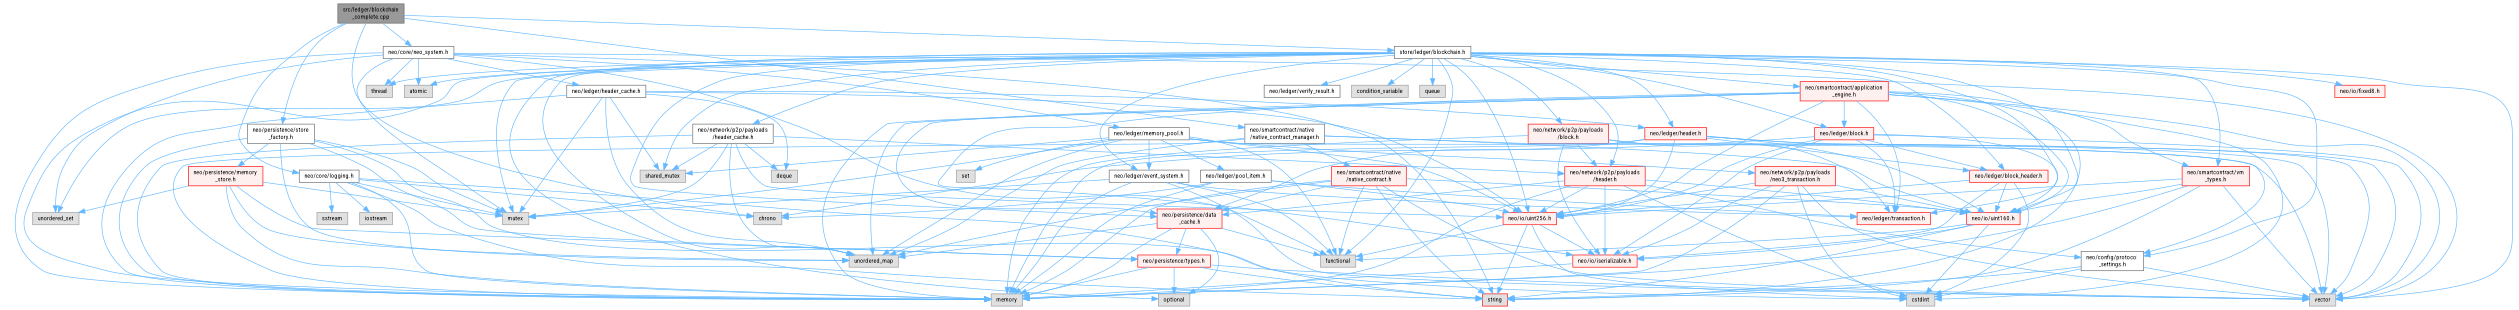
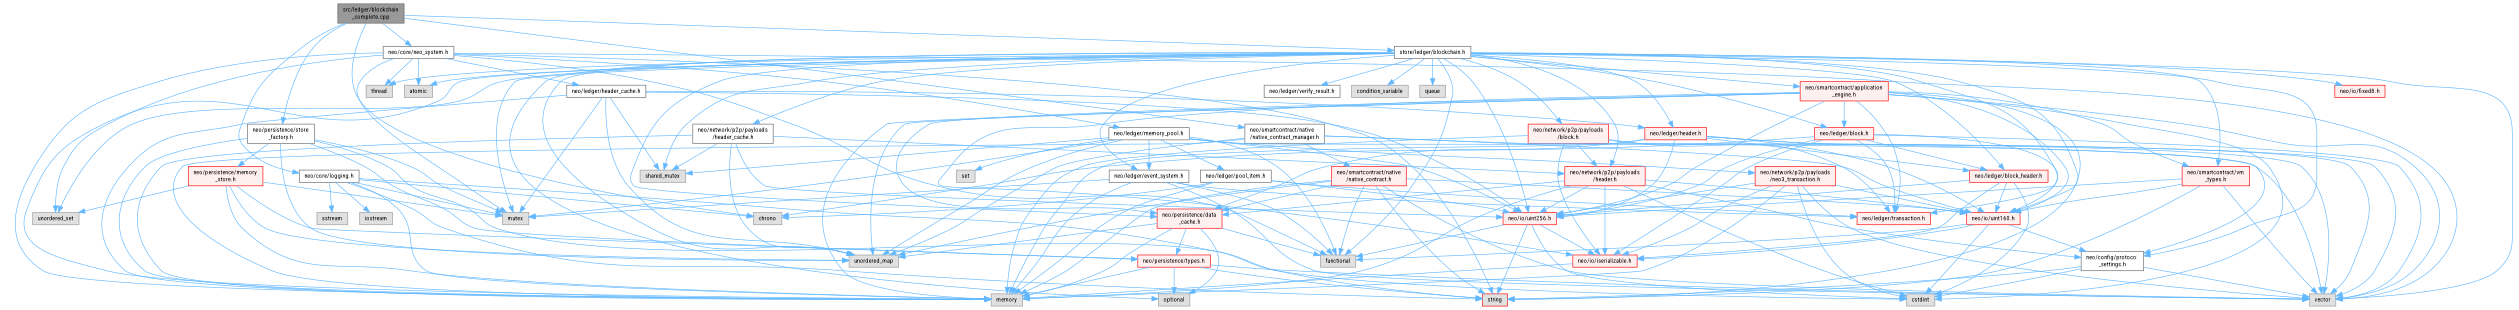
  digraph {
    fontname="Roboto Condensed"
    node [color=grey60 fillcolor="#E0E0E0" fontname="Roboto Condensed" fontsize=10 shape=box style=filled]
    edge [color=steelblue1 fontname="Roboto Condensed" fontsize=10 labelfontname=Helvetica labelfontsize=10 style=solid]
    n1 [color=gray40 fillcolor=grey60 fontcolor=black height=0.2 label="src/ledger/blockchain\l_complete.cpp" width=0.4]
    n2 [color=grey40 fillcolor=white height=0.2 label="neo/core/logging.h" width=0.4]
    n3 [height=0.2 label=chrono width=0.4]
    n4 [color=grey40 fillcolor=white height=0.2 label="neo/core/neo_system.h" width=0.4]
    n5 [color=grey40 fillcolor=white height=0.2 label="store/ledger/blockchain.h" width=0.4]
    n6 [color=grey40 fillcolor=white height=0.2 label="neo/persistence/store\l_factory.h" width=0.4]
    n7 [color=grey40 fillcolor=white height=0.2 label="neo/smartcontract/native\l/native_contract_manager.h" width=0.4]
    n8 [height=0.2 label=cstdint width=0.4]
    n9 [height=0.2 label=memory width=0.4]
    n10 [height=0.2 label=sstream width=0.4]
    n11 [color=red height=0.2 label=string width=0.4]
    n12 [height=0.2 label=iostream width=0.4]
    n13 [height=0.2 label=mutex width=0.4]
    n14 [height=0.2 label=atomic width=0.4]
    n15 [height=0.2 label=functional width=0.4]
    n16 [height=0.2 label=thread width=0.4]
    n17 [height=0.2 label=unordered_set width=0.4]
    n18 [height=0.2 label=vector width=0.4]
    n19 [color=grey40 fillcolor=white height=0.2 label="neo/ledger/header_cache.h" width=0.4]
    n20 [color=grey40 fillcolor=white height=0.2 label="neo/ledger/memory_pool.h" width=0.4]
    n21 [color=red fillcolor="#FFF0F0" height=0.2 label="neo/io/uint256.h" width=0.4]
    n22 [color=red fillcolor="#FFF0F0" height=0.2 label="neo/ledger/header.h" width=0.4]
    n23 [height=0.2 label=unordered_map width=0.4]
    n24 [height=0.2 label=shared_mutex width=0.4]
    n25 [color=grey40 fillcolor=white height=0.2 label="neo/config/protocol\l_settings.h" width=0.4]
    n26 [color=red fillcolor="#FFF0F0" height=0.2 label="neo/io/uint160.h" width=0.4]
    n27 [color=red fillcolor="#FFF0F0" height=0.2 label="neo/ledger/block_header.h" width=0.4]
    n28 [color=red fillcolor="#FFF0F0" height=0.2 label="neo/persistence/data\l_cache.h" width=0.4]
    n29 [height=0.2 label=optional width=0.4]
    n30 [color=grey40 fillcolor=white height=0.2 label="neo/ledger/event_system.h" width=0.4]
    n31 [color=red fillcolor="#FFF0F0" height=0.2 label="neo/ledger/transaction.h" width=0.4]
    n32 [color=red fillcolor="#FFF0F0" height=0.2 label="neo/ledger/block.h" width=0.4]
    n33 [color=red fillcolor="#FFF0F0" height=0.2 label="neo/network/p2p/payloads\l/block.h" width=0.4]
    n34 [color=red fillcolor="#FFF0F0" height=0.2 label="neo/network/p2p/payloads\l/header.h" width=0.4]
    n35 [color=grey40 fillcolor=white height=0.2 label="neo/network/p2p/payloads\l/header_cache.h" width=0.4]
    n36 [color=red fillcolor="#FFF0F0" height=0.2 label="neo/io/fixed8.h" width=0.4]
    n37 [color=grey40 fillcolor=white height=0.2 label="neo/ledger/verify_result.h" width=0.4]
    n38 [color=red fillcolor="#FFF0F0" height=0.2 label="neo/smartcontract/application\l_engine.h" width=0.4]
    n39 [color=red fillcolor="#FFF0F0" height=0.2 label="neo/smartcontract/vm\l_types.h" width=0.4]
    n40 [height=0.2 label=condition_variable width=0.4]
    n41 [height=0.2 label=queue width=0.4]
    n42 [color=red fillcolor="#FFF0F0" height=0.2 label="neo/persistence/types.h" width=0.4]
    n43 [color=red fillcolor="#FFF0F0" height=0.2 label="neo/persistence/memory\l_store.h" width=0.4]
    n44 [color=red fillcolor="#FFF0F0" height=0.2 label="neo/smartcontract/native\l/native_contract.h" width=0.4]
-   n45 [height=0.2 label=deque width=0.4]
    n46 [color=grey40 fillcolor=white height=0.2 label="neo/ledger/pool_item.h" width=0.4]
    n47 [color=red fillcolor="#FFF0F0" height=0.2 label="neo/network/p2p/payloads\l/neo3_transaction.h" width=0.4]
    n48 [height=0.2 label=set width=0.4]
    n49 [color=red fillcolor="#FFF0F0" height=0.2 label="neo/io/iserializable.h" width=0.4]
    n1 -> n2
    n1 -> n3
    n1 -> n4
    n1 -> n5
    n1 -> n6
    n1 -> n7
    n2 -> n3
    n2 -> n8
    n2 -> n9
    n2 -> n10
    n2 -> n11
    n2 -> n12
    n2 -> n13
    n4 -> n9
    n4 -> n11
    n4 -> n13
    n4 -> n14
    n4 -> n15
    n4 -> n16
    n4 -> n17
    n4 -> n18
    n4 -> n19
    n4 -> n20
    n5 -> n9
    n5 -> n13
    n5 -> n14
    n5 -> n15
    n5 -> n16
    n5 -> n17
    n5 -> n18
    n5 -> n21
    n5 -> n22
    n5 -> n23
    n5 -> n24
    n5 -> n25
    n5 -> n26
    n5 -> n27
    n5 -> n28
    n5 -> n29
    n5 -> n30
    n5 -> n31
    n5 -> n32
    n5 -> n33
    n5 -> n34
    n5 -> n35
    n5 -> n36
    n5 -> n37
    n5 -> n38
    n5 -> n39
    n5 -> n40
    n5 -> n41
    n6 -> n9
    n6 -> n11
    n6 -> n13
    n6 -> n23
    n6 -> n42
    n6 -> n43
    n7 -> n9
    n7 -> n18
    n7 -> n23
    n7 -> n26
    n7 -> n44
    n19 -> n9
    n19 -> n13
    n19 -> n21
    n19 -> n22
    n19 -> n23
    n19 -> n24
-   n19 -> n45
    n20 -> n13
    n20 -> n15
    n20 -> n18
    n20 -> n21
    n20 -> n23
    n20 -> n24
    n20 -> n30
    n20 -> n46
    n20 -> n47
    n20 -> n48
    n21 -> n8
    n21 -> n11
    n21 -> n15
    n21 -> n49
    n22 -> n9
    n22 -> n18
    n22 -> n21
    n22 -> n25
    n22 -> n26
    n22 -> n27
    n22 -> n28
    n25 -> n8
    n25 -> n11
    n25 -> n18
    n26 -> n8
-   n26 -> n11
+   n26 -> n25
    n26 -> n15
    n26 -> n49
    n27 -> n8
    n27 -> n21
    n27 -> n26
    n27 -> n49
    n28 -> n9
    n28 -> n15
    n28 -> n23
    n28 -> n29
    n28 -> n42
    n30 -> n9
    n30 -> n13
    n30 -> n15
    n30 -> n18
    n30 -> n31
    n32 -> n3
    n32 -> n18
    n32 -> n21
    n32 -> n26
    n32 -> n27
    n32 -> n31
    n32 -> n49
    n33 -> n9
    n33 -> n18
    n33 -> n31
    n33 -> n34
    n33 -> n49
    n34 -> n8
    n34 -> n9
    n34 -> n21
    n34 -> n25
    n34 -> n26
    n34 -> n28
    n34 -> n49
    n35 -> n9
-   n35 -> n13
    n35 -> n21
    n35 -> n23
    n35 -> n24
    n35 -> n34
-   n35 -> n45
    n38 -> n8
    n38 -> n9
    n38 -> n11
    n38 -> n18
    n38 -> n21
    n38 -> n23
    n38 -> n26
    n38 -> n28
    n38 -> n31
    n38 -> n32
    n38 -> n39
    n38 -> n49
-   n39 -> n9
    n39 -> n11
    n39 -> n18
    n39 -> n21
    n39 -> n26
    n42 -> n9
    n42 -> n11
    n42 -> n18
    n42 -> n29
    n43 -> n9
    n43 -> n13
    n43 -> n17
    n43 -> n23
    n43 -> n42
    n44 -> n9
    n44 -> n11
    n44 -> n15
    n44 -> n18
    n44 -> n23
    n44 -> n26
    n44 -> n28
    n46 -> n3
    n46 -> n9
    n46 -> n21
    n46 -> n31
    n47 -> n8
    n47 -> n9
    n47 -> n18
    n47 -> n21
    n47 -> n26
    n47 -> n49
    n49 -> n9
  }
